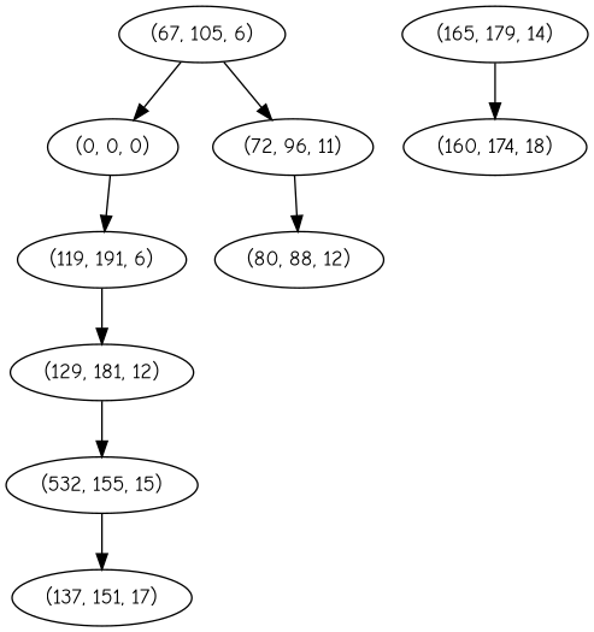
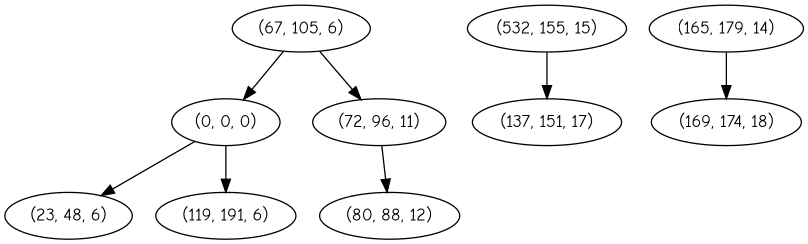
  digraph {
    fontname="Comic Neue"
    node [fontname="Comic Neue"]
    edge [fontname="Comic Neue"]
    "(0, 0, 0)"
+   "(23, 48, 6)"
    "(119, 191, 6)"
    "(67, 105, 6)"
    "(72, 96, 11)"
-   "(129, 181, 12)"
    n7 [label="(80, 88, 12)"]
    n8 [label="(532, 155, 15)"]
    "(137, 151, 17)"
    "(165, 179, 14)"
-   "(169, 174, 18)" [label="(160, 174, 18)"]
+   "(169, 174, 18)"
+   "(0, 0, 0)" -> "(23, 48, 6)"
    "(0, 0, 0)" -> "(119, 191, 6)"
-   "(119, 191, 6)" -> "(129, 181, 12)"
    "(67, 105, 6)" -> "(0, 0, 0)"
    "(67, 105, 6)" -> "(72, 96, 11)"
    "(72, 96, 11)" -> n7
-   "(129, 181, 12)" -> n8
    n8 -> "(137, 151, 17)"
    "(165, 179, 14)" -> "(169, 174, 18)"
  }
